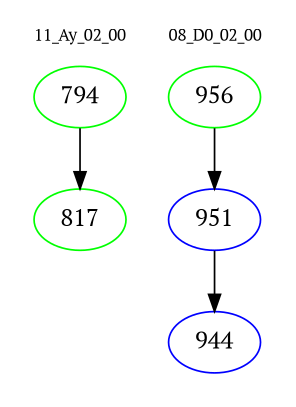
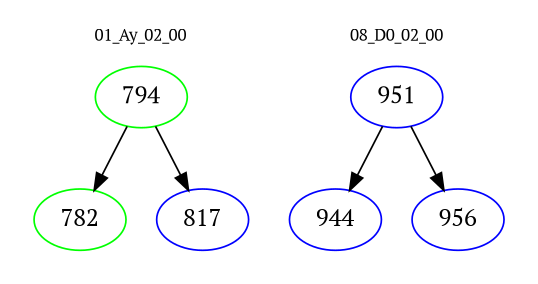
  digraph {
    fontname="PT Serif"
    node [color=blue fontname="PT Serif"]
    edge [color=black fontname="PT Serif"]
    n1 [color=green label=794]
-   n3 [color=green label=817]
+   n2 [color=green label=782]
+   n3 [label=817]
    n4 [label=951]
    n5 [label=944]
-   n6 [color=green label=956]
+   n6 [label=956]
    subgraph cluster_1 {
      color=white
      fontsize=10
-     label="11_Ay_02_00"
+     label="01_Ay_02_00"
      n1
+     n2
      n3
    }
    subgraph cluster_2 {
      color=white
      fontsize=10
      label="08_D0_02_00"
      n4
      n5
      n6
    }
+   n1 -> n2
    n1 -> n3
    n4 -> n5
-   n6 -> n4
+   n4 -> n6
  }
